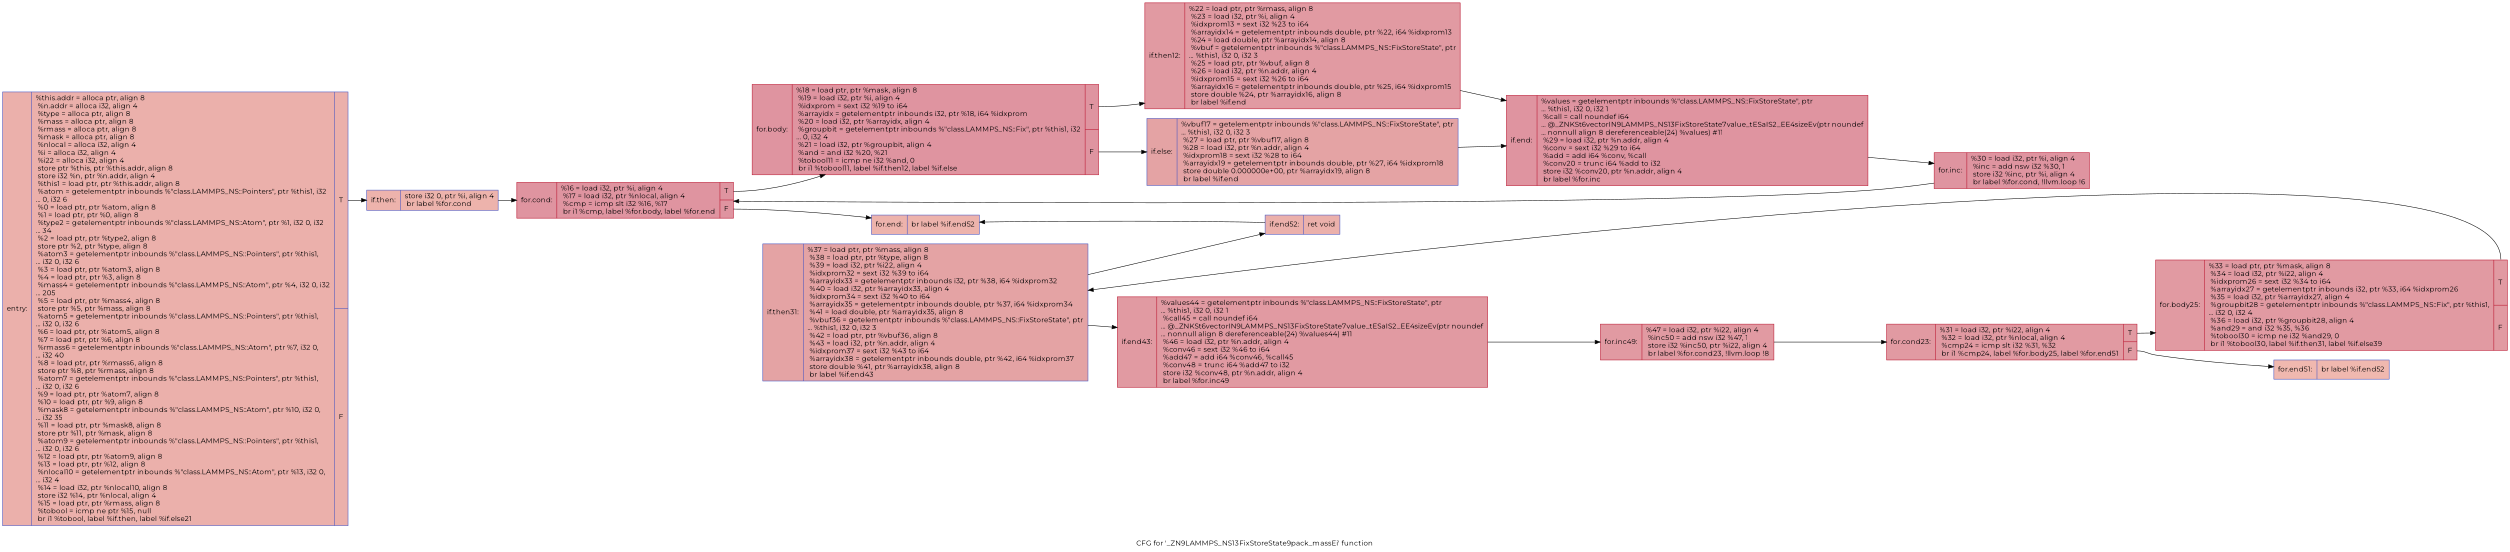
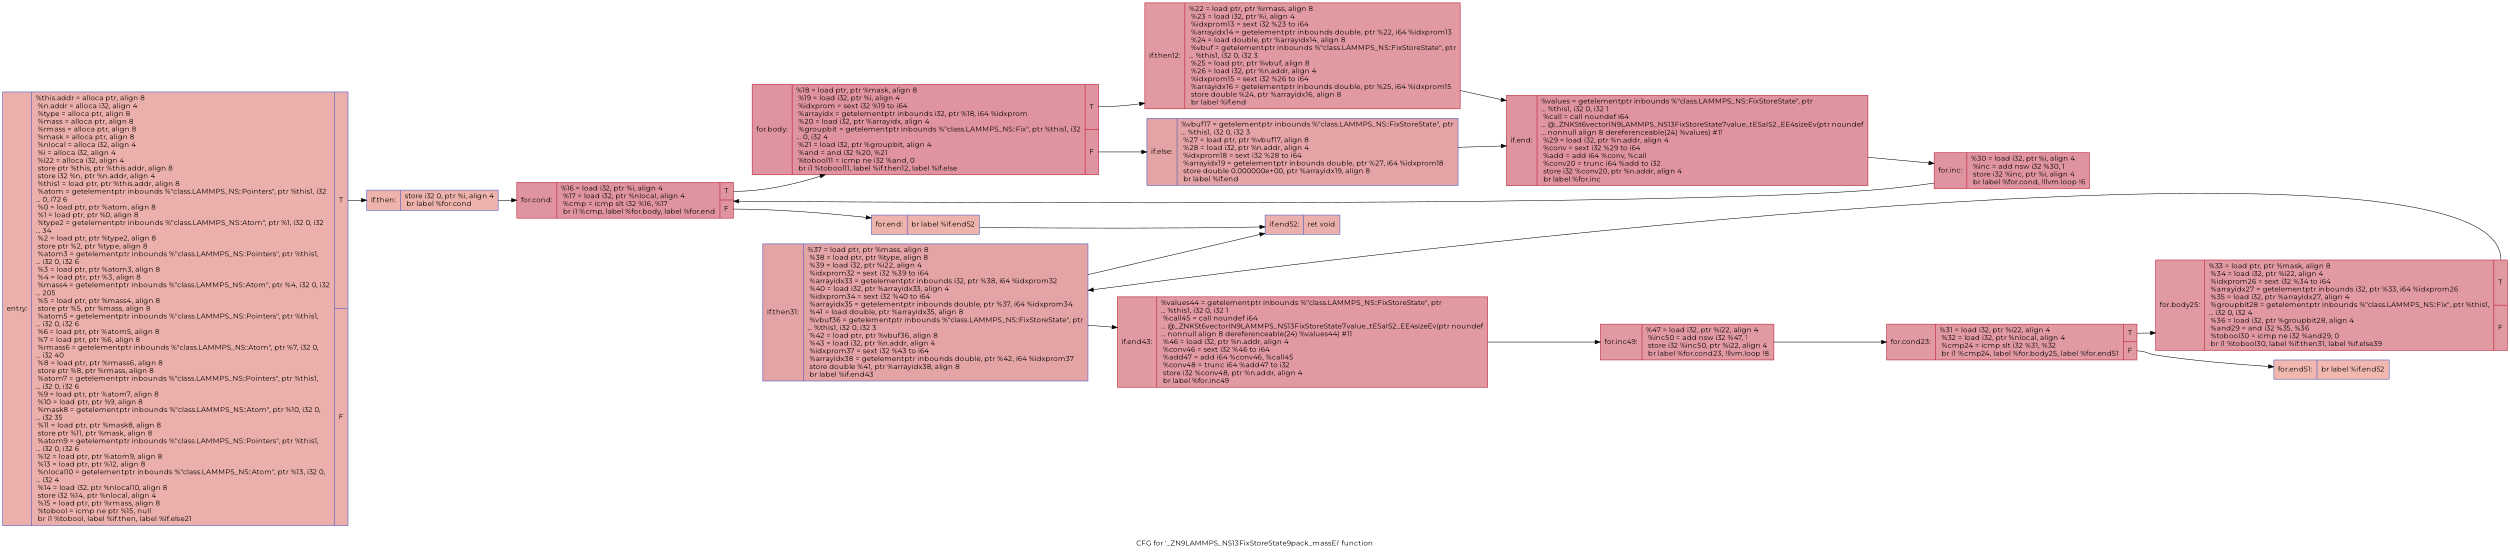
  digraph {
    fontname=Montserrat
    label="CFG for '_ZN9LAMMPS_NS13FixStoreState9pack_massEi' function"
    rankdir=LR
    node [color="#b70d28ff" fillcolor="#bb1b2c70" fontname=Montserrat shape=record style=filled]
    edge [fontname=Montserrat]
-   n1 [color="#3d50c3ff" fillcolor="#d24b4070" label="{entry:\l|  %this.addr = alloca ptr, align 8\l  %n.addr = alloca i32, align 4\l  %type = alloca ptr, align 8\l  %mass = alloca ptr, align 8\l  %rmass = alloca ptr, align 8\l  %mask = alloca ptr, align 8\l  %nlocal = alloca i32, align 4\l  %i = alloca i32, align 4\l  %i22 = alloca i32, align 4\l  store ptr %this, ptr %this.addr, align 8\l  store i32 %n, ptr %n.addr, align 4\l  %this1 = load ptr, ptr %this.addr, align 8\l  %atom = getelementptr inbounds %\"class.LAMMPS_NS::Pointers\", ptr %this1, i32\l... 0, i32 6\l  %0 = load ptr, ptr %atom, align 8\l  %1 = load ptr, ptr %0, align 8\l  %type2 = getelementptr inbounds %\"class.LAMMPS_NS::Atom\", ptr %1, i32 0, i32\l... 34\l  %2 = load ptr, ptr %type2, align 8\l  store ptr %2, ptr %type, align 8\l  %atom3 = getelementptr inbounds %\"class.LAMMPS_NS::Pointers\", ptr %this1,\l... i32 0, i32 6\l  %3 = load ptr, ptr %atom3, align 8\l  %4 = load ptr, ptr %3, align 8\l  %mass4 = getelementptr inbounds %\"class.LAMMPS_NS::Atom\", ptr %4, i32 0, i32\l... 205\l  %5 = load ptr, ptr %mass4, align 8\l  store ptr %5, ptr %mass, align 8\l  %atom5 = getelementptr inbounds %\"class.LAMMPS_NS::Pointers\", ptr %this1,\l... i32 0, i32 6\l  %6 = load ptr, ptr %atom5, align 8\l  %7 = load ptr, ptr %6, align 8\l  %rmass6 = getelementptr inbounds %\"class.LAMMPS_NS::Atom\", ptr %7, i32 0,\l... i32 40\l  %8 = load ptr, ptr %rmass6, align 8\l  store ptr %8, ptr %rmass, align 8\l  %atom7 = getelementptr inbounds %\"class.LAMMPS_NS::Pointers\", ptr %this1,\l... i32 0, i32 6\l  %9 = load ptr, ptr %atom7, align 8\l  %10 = load ptr, ptr %9, align 8\l  %mask8 = getelementptr inbounds %\"class.LAMMPS_NS::Atom\", ptr %10, i32 0,\l... i32 35\l  %11 = load ptr, ptr %mask8, align 8\l  store ptr %11, ptr %mask, align 8\l  %atom9 = getelementptr inbounds %\"class.LAMMPS_NS::Pointers\", ptr %this1,\l... i32 0, i32 6\l  %12 = load ptr, ptr %atom9, align 8\l  %13 = load ptr, ptr %12, align 8\l  %nlocal10 = getelementptr inbounds %\"class.LAMMPS_NS::Atom\", ptr %13, i32 0,\l... i32 4\l  %14 = load i32, ptr %nlocal10, align 8\l  store i32 %14, ptr %nlocal, align 4\l  %15 = load ptr, ptr %rmass, align 8\l  %tobool = icmp ne ptr %15, null\l  br i1 %tobool, label %if.then, label %if.else21\l|{<s0>T|<s1>F}}"]
+   n1 [color="#3d50c3ff" fillcolor="#d24b4070" label="{entry:\l|  %this.addr = alloca ptr, align 8\l  %n.addr = alloca i32, align 4\l  %type = alloca ptr, align 8\l  %mass = alloca ptr, align 8\l  %rmass = alloca ptr, align 8\l  %mask = alloca ptr, align 8\l  %nlocal = alloca i32, align 4\l  %i = alloca i32, align 4\l  %i22 = alloca i32, align 4\l  store ptr %this, ptr %this.addr, align 8\l  store i32 %n, ptr %n.addr, align 4\l  %this1 = load ptr, ptr %this.addr, align 8\l  %atom = getelementptr inbounds %\"class.LAMMPS_NS::Pointers\", ptr %this1, i32\l... 0, i72 6\l  %0 = load ptr, ptr %atom, align 8\l  %1 = load ptr, ptr %0, align 8\l  %type2 = getelementptr inbounds %\"class.LAMMPS_NS::Atom\", ptr %1, i32 0, i32\l... 34\l  %2 = load ptr, ptr %type2, align 8\l  store ptr %2, ptr %type, align 8\l  %atom3 = getelementptr inbounds %\"class.LAMMPS_NS::Pointers\", ptr %this1,\l... i32 0, i32 6\l  %3 = load ptr, ptr %atom3, align 8\l  %4 = load ptr, ptr %3, align 8\l  %mass4 = getelementptr inbounds %\"class.LAMMPS_NS::Atom\", ptr %4, i32 0, i32\l... 205\l  %5 = load ptr, ptr %mass4, align 8\l  store ptr %5, ptr %mass, align 8\l  %atom5 = getelementptr inbounds %\"class.LAMMPS_NS::Pointers\", ptr %this1,\l... i32 0, i32 6\l  %6 = load ptr, ptr %atom5, align 8\l  %7 = load ptr, ptr %6, align 8\l  %rmass6 = getelementptr inbounds %\"class.LAMMPS_NS::Atom\", ptr %7, i32 0,\l... i32 40\l  %8 = load ptr, ptr %rmass6, align 8\l  store ptr %8, ptr %rmass, align 8\l  %atom7 = getelementptr inbounds %\"class.LAMMPS_NS::Pointers\", ptr %this1,\l... i32 0, i32 6\l  %9 = load ptr, ptr %atom7, align 8\l  %10 = load ptr, ptr %9, align 8\l  %mask8 = getelementptr inbounds %\"class.LAMMPS_NS::Atom\", ptr %10, i32 0,\l... i32 35\l  %11 = load ptr, ptr %mask8, align 8\l  store ptr %11, ptr %mask, align 8\l  %atom9 = getelementptr inbounds %\"class.LAMMPS_NS::Pointers\", ptr %this1,\l... i32 0, i32 6\l  %12 = load ptr, ptr %atom9, align 8\l  %13 = load ptr, ptr %12, align 8\l  %nlocal10 = getelementptr inbounds %\"class.LAMMPS_NS::Atom\", ptr %13, i32 0,\l... i32 4\l  %14 = load i32, ptr %nlocal10, align 8\l  store i32 %14, ptr %nlocal, align 4\l  %15 = load ptr, ptr %rmass, align 8\l  %tobool = icmp ne ptr %15, null\l  br i1 %tobool, label %if.then, label %if.else21\l|{<s0>T|<s1>F}}"]
    n2 [color="#3d50c3ff" fillcolor="#d6524470" label="{if.then:\l|  store i32 0, ptr %i, align 4\l  br label %for.cond\l}"]
    n3 [fillcolor="#b70d2870" label="{for.cond:\l|  %16 = load i32, ptr %i, align 4\l  %17 = load i32, ptr %nlocal, align 4\l  %cmp = icmp slt i32 %16, %17\l  br i1 %cmp, label %for.body, label %for.end\l|{<s0>T|<s1>F}}"]
    n4 [fillcolor="#b70d2870" label="{for.body:\l|  %18 = load ptr, ptr %mask, align 8\l  %19 = load i32, ptr %i, align 4\l  %idxprom = sext i32 %19 to i64\l  %arrayidx = getelementptr inbounds i32, ptr %18, i64 %idxprom\l  %20 = load i32, ptr %arrayidx, align 4\l  %groupbit = getelementptr inbounds %\"class.LAMMPS_NS::Fix\", ptr %this1, i32\l... 0, i32 4\l  %21 = load i32, ptr %groupbit, align 4\l  %and = and i32 %20, %21\l  %tobool11 = icmp ne i32 %and, 0\l  br i1 %tobool11, label %if.then12, label %if.else\l|{<s0>T|<s1>F}}"]
    n5 [color="#3d50c3ff" fillcolor="#d6524470" label="{for.end:\l|  br label %if.end52\l}"]
    n6 [label="{for.cond23:\l|  %31 = load i32, ptr %i22, align 4\l  %32 = load i32, ptr %nlocal, align 4\l  %cmp24 = icmp slt i32 %31, %32\l  br i1 %cmp24, label %for.body25, label %for.end51\l|{<s0>T|<s1>F}}"]
    n7 [label="{for.body25:\l|  %33 = load ptr, ptr %mask, align 8\l  %34 = load i32, ptr %i22, align 4\l  %idxprom26 = sext i32 %34 to i64\l  %arrayidx27 = getelementptr inbounds i32, ptr %33, i64 %idxprom26\l  %35 = load i32, ptr %arrayidx27, align 4\l  %groupbit28 = getelementptr inbounds %\"class.LAMMPS_NS::Fix\", ptr %this1,\l... i32 0, i32 4\l  %36 = load i32, ptr %groupbit28, align 4\l  %and29 = and i32 %35, %36\l  %tobool30 = icmp ne i32 %and29, 0\l  br i1 %tobool30, label %if.then31, label %if.else39\l|{<s0>T|<s1>F}}"]
    n8 [color="#3d50c3ff" fillcolor="#dc5d4a70" label="{for.end51:\l|  br label %if.end52\l}"]
    n9 [label="{if.then12:\l|  %22 = load ptr, ptr %rmass, align 8\l  %23 = load i32, ptr %i, align 4\l  %idxprom13 = sext i32 %23 to i64\l  %arrayidx14 = getelementptr inbounds double, ptr %22, i64 %idxprom13\l  %24 = load double, ptr %arrayidx14, align 8\l  %vbuf = getelementptr inbounds %\"class.LAMMPS_NS::FixStoreState\", ptr\l... %this1, i32 0, i32 3\l  %25 = load ptr, ptr %vbuf, align 8\l  %26 = load i32, ptr %n.addr, align 4\l  %idxprom15 = sext i32 %26 to i64\l  %arrayidx16 = getelementptr inbounds double, ptr %25, i64 %idxprom15\l  store double %24, ptr %arrayidx16, align 8\l  br label %if.end\l}"]
    n10 [color="#3d50c3ff" fillcolor="#c32e3170" label="{if.else:\l|  %vbuf17 = getelementptr inbounds %\"class.LAMMPS_NS::FixStoreState\", ptr\l... %this1, i32 0, i32 3\l  %27 = load ptr, ptr %vbuf17, align 8\l  %28 = load i32, ptr %n.addr, align 4\l  %idxprom18 = sext i32 %28 to i64\l  %arrayidx19 = getelementptr inbounds double, ptr %27, i64 %idxprom18\l  store double 0.000000e+00, ptr %arrayidx19, align 8\l  br label %if.end\l}"]
    n11 [color="#3d50c3ff" fillcolor="#d24b4070" label="{if.end52:\l|  ret void\l}"]
    n12 [fillcolor="#b70d2870" label="{if.end:\l|  %values = getelementptr inbounds %\"class.LAMMPS_NS::FixStoreState\", ptr\l... %this1, i32 0, i32 1\l  %call = call noundef i64\l... @_ZNKSt6vectorIN9LAMMPS_NS13FixStoreState7value_tESaIS2_EE4sizeEv(ptr noundef\l... nonnull align 8 dereferenceable(24) %values) #11\l  %29 = load i32, ptr %n.addr, align 4\l  %conv = sext i32 %29 to i64\l  %add = add i64 %conv, %call\l  %conv20 = trunc i64 %add to i32\l  store i32 %conv20, ptr %n.addr, align 4\l  br label %for.inc\l}"]
    n13 [fillcolor="#b70d2870" label="{for.inc:\l|  %30 = load i32, ptr %i, align 4\l  %inc = add nsw i32 %30, 1\l  store i32 %inc, ptr %i, align 4\l  br label %for.cond, !llvm.loop !6\l}"]
    n14 [color="#3d50c3ff" fillcolor="#c32e3170" label="{if.then31:\l|  %37 = load ptr, ptr %mass, align 8\l  %38 = load ptr, ptr %type, align 8\l  %39 = load i32, ptr %i22, align 4\l  %idxprom32 = sext i32 %39 to i64\l  %arrayidx33 = getelementptr inbounds i32, ptr %38, i64 %idxprom32\l  %40 = load i32, ptr %arrayidx33, align 4\l  %idxprom34 = sext i32 %40 to i64\l  %arrayidx35 = getelementptr inbounds double, ptr %37, i64 %idxprom34\l  %41 = load double, ptr %arrayidx35, align 8\l  %vbuf36 = getelementptr inbounds %\"class.LAMMPS_NS::FixStoreState\", ptr\l... %this1, i32 0, i32 3\l  %42 = load ptr, ptr %vbuf36, align 8\l  %43 = load i32, ptr %n.addr, align 4\l  %idxprom37 = sext i32 %43 to i64\l  %arrayidx38 = getelementptr inbounds double, ptr %42, i64 %idxprom37\l  store double %41, ptr %arrayidx38, align 8\l  br label %if.end43\l}"]
    n15 [label="{if.end43:\l|  %values44 = getelementptr inbounds %\"class.LAMMPS_NS::FixStoreState\", ptr\l... %this1, i32 0, i32 1\l  %call45 = call noundef i64\l... @_ZNKSt6vectorIN9LAMMPS_NS13FixStoreState7value_tESaIS2_EE4sizeEv(ptr noundef\l... nonnull align 8 dereferenceable(24) %values44) #11\l  %46 = load i32, ptr %n.addr, align 4\l  %conv46 = sext i32 %46 to i64\l  %add47 = add i64 %conv46, %call45\l  %conv48 = trunc i64 %add47 to i32\l  store i32 %conv48, ptr %n.addr, align 4\l  br label %for.inc49\l}"]
    n16 [label="{for.inc49:\l|  %47 = load i32, ptr %i22, align 4\l  %inc50 = add nsw i32 %47, 1\l  store i32 %inc50, ptr %i22, align 4\l  br label %for.cond23, !llvm.loop !8\l}"]
    n1 -> n2 [tailport=s0]
    n2 -> n3
    n3 -> n4 [tailport=s0]
    n3 -> n5 [tailport=s1]
    n4 -> n9 [tailport=s0]
    n4 -> n10 [tailport=s1]
-   n11 -> n5
+   n5 -> n11
    n6 -> n7 [tailport=s0]
    n6 -> n8 [tailport=s1]
    n7 -> n14 [tailport=s0]
    n9 -> n12
    n10 -> n12
    n12 -> n13
    n13 -> n3
    n14 -> n11
    n14 -> n15
    n15 -> n16
    n16 -> n6
  }
